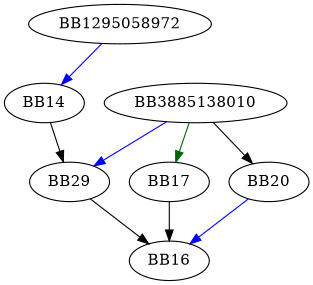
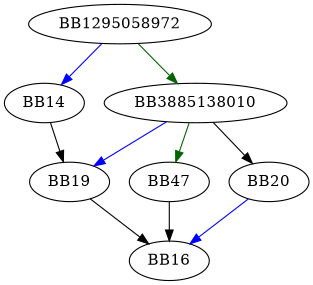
  digraph {
    fontname="DejaVu Serif"
    node [fontname="DejaVu Serif"]
    edge [color=black fontname="DejaVu Serif"]
    BB1295058972
    BB14
    BB3885138010
-   BB19 [label=BB29]
-   BB17
+   BB19
+   BB17 [label=BB47]
    BB20
    BB16
    BB1295058972 -> BB14 [color=blue]
+   BB1295058972 -> BB3885138010 [color=darkgreen]
    BB14 -> BB19
    BB3885138010 -> BB19 [color=blue]
    BB3885138010 -> BB17 [color=darkgreen]
    BB3885138010 -> BB20
    BB19 -> BB16
    BB17 -> BB16
    BB20 -> BB16 [color=blue]
  }
